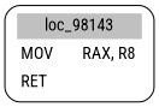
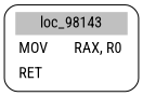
  digraph {
    fontname="Roboto Condensed"
-   n1 [fontname="Roboto Condensed" label=<<table border="0" cellborder="0" cellpadding="3"><tr><td align="center" colspan="2" bgcolor="grey">loc_98143</td></tr><tr><td align="left">MOV        RAX, R8</td></tr><tr><td align="left">RET        </td></tr></table>> shape=Mrecord]
+   n1 [fontname="Roboto Condensed" label=<<table border="0" cellborder="0" cellpadding="3"><tr><td align="center" colspan="2" bgcolor="grey">loc_98143</td></tr><tr><td align="left">MOV        RAX, R0</td></tr><tr><td align="left">RET        </td></tr></table>> shape=Mrecord]
  }
